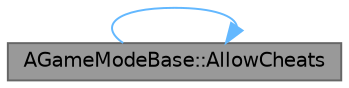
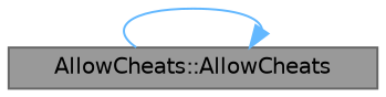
  digraph {
    rankdir=LR
-   n1 [color=gray40 fillcolor=grey60 fontcolor=black fontname=Helvetica fontsize=10 height=0.2 label="AGameModeBase::AllowCheats" shape=box style=filled width=0.4]
+   n1 [color=gray40 fillcolor=grey60 fontcolor=black fontname=Helvetica fontsize=10 height=0.2 label="AllowCheats::AllowCheats" shape=box style=filled width=0.4]
    n1 -> n1 [color=steelblue1 fontname=Helvetica fontsize=10 labelfontname=Helvetica labelfontsize=10 style=solid]
  }
